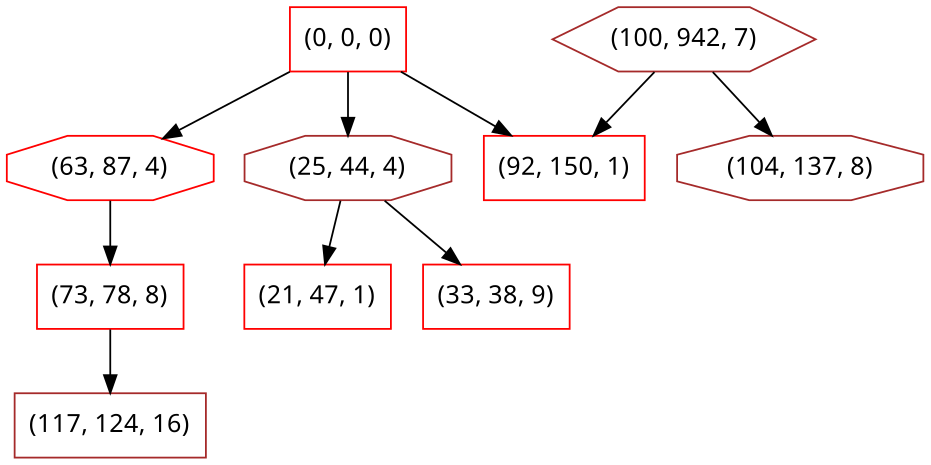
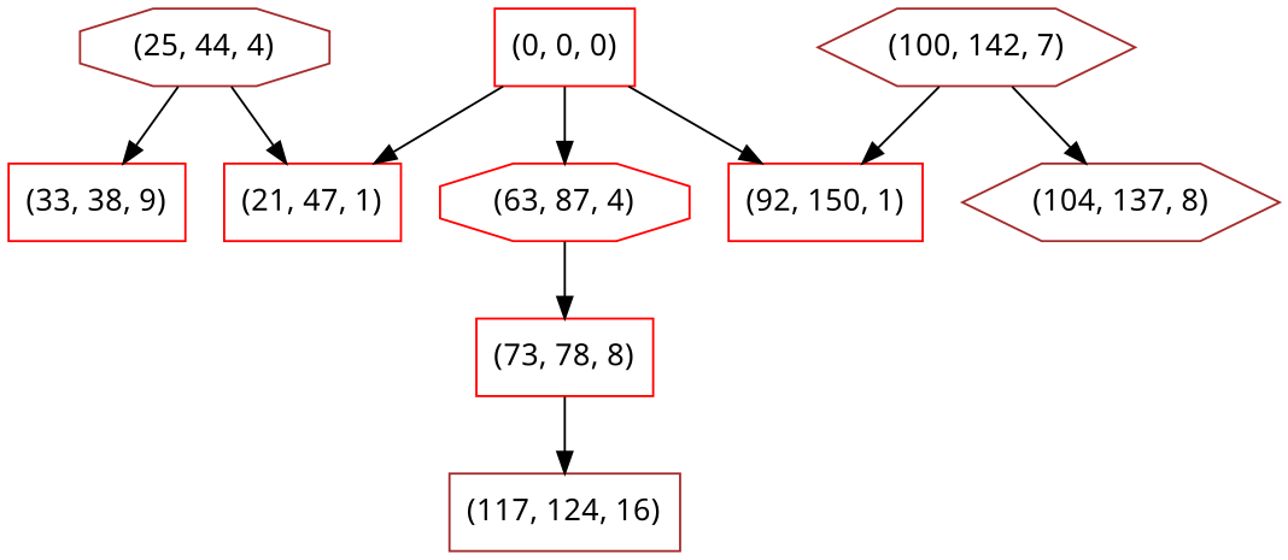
  digraph {
    fontname="Noto Sans"
    node [color=red fontname="Noto Sans" shape=box]
    edge [fontname="Noto Sans"]
    "(0, 0, 0)"
    "(21, 47, 1)"
    "(63, 87, 4)" [shape=octagon]
    "(92, 150, 1)"
    "(73, 78, 8)"
    "(25, 44, 4)" [color=brown shape=octagon]
    "(33, 38, 9)"
    "(117, 124, 16)" [color=brown]
-   "(100, 142, 7)" [color=brown shape=hexagon label="(100, 942, 7)"]
-   "(104, 137, 8)" [color=brown shape=octagon]
-   "(0, 0, 0)" -> "(25, 44, 4)"
+   "(100, 142, 7)" [color=brown shape=hexagon]
+   "(104, 137, 8)" [color=brown shape=hexagon]
+   "(0, 0, 0)" -> "(21, 47, 1)"
    "(0, 0, 0)" -> "(63, 87, 4)"
    "(0, 0, 0)" -> "(92, 150, 1)"
    "(63, 87, 4)" -> "(73, 78, 8)"
    "(73, 78, 8)" -> "(117, 124, 16)"
    "(25, 44, 4)" -> "(21, 47, 1)"
    "(25, 44, 4)" -> "(33, 38, 9)"
    "(100, 142, 7)" -> "(92, 150, 1)"
    "(100, 142, 7)" -> "(104, 137, 8)"
  }
